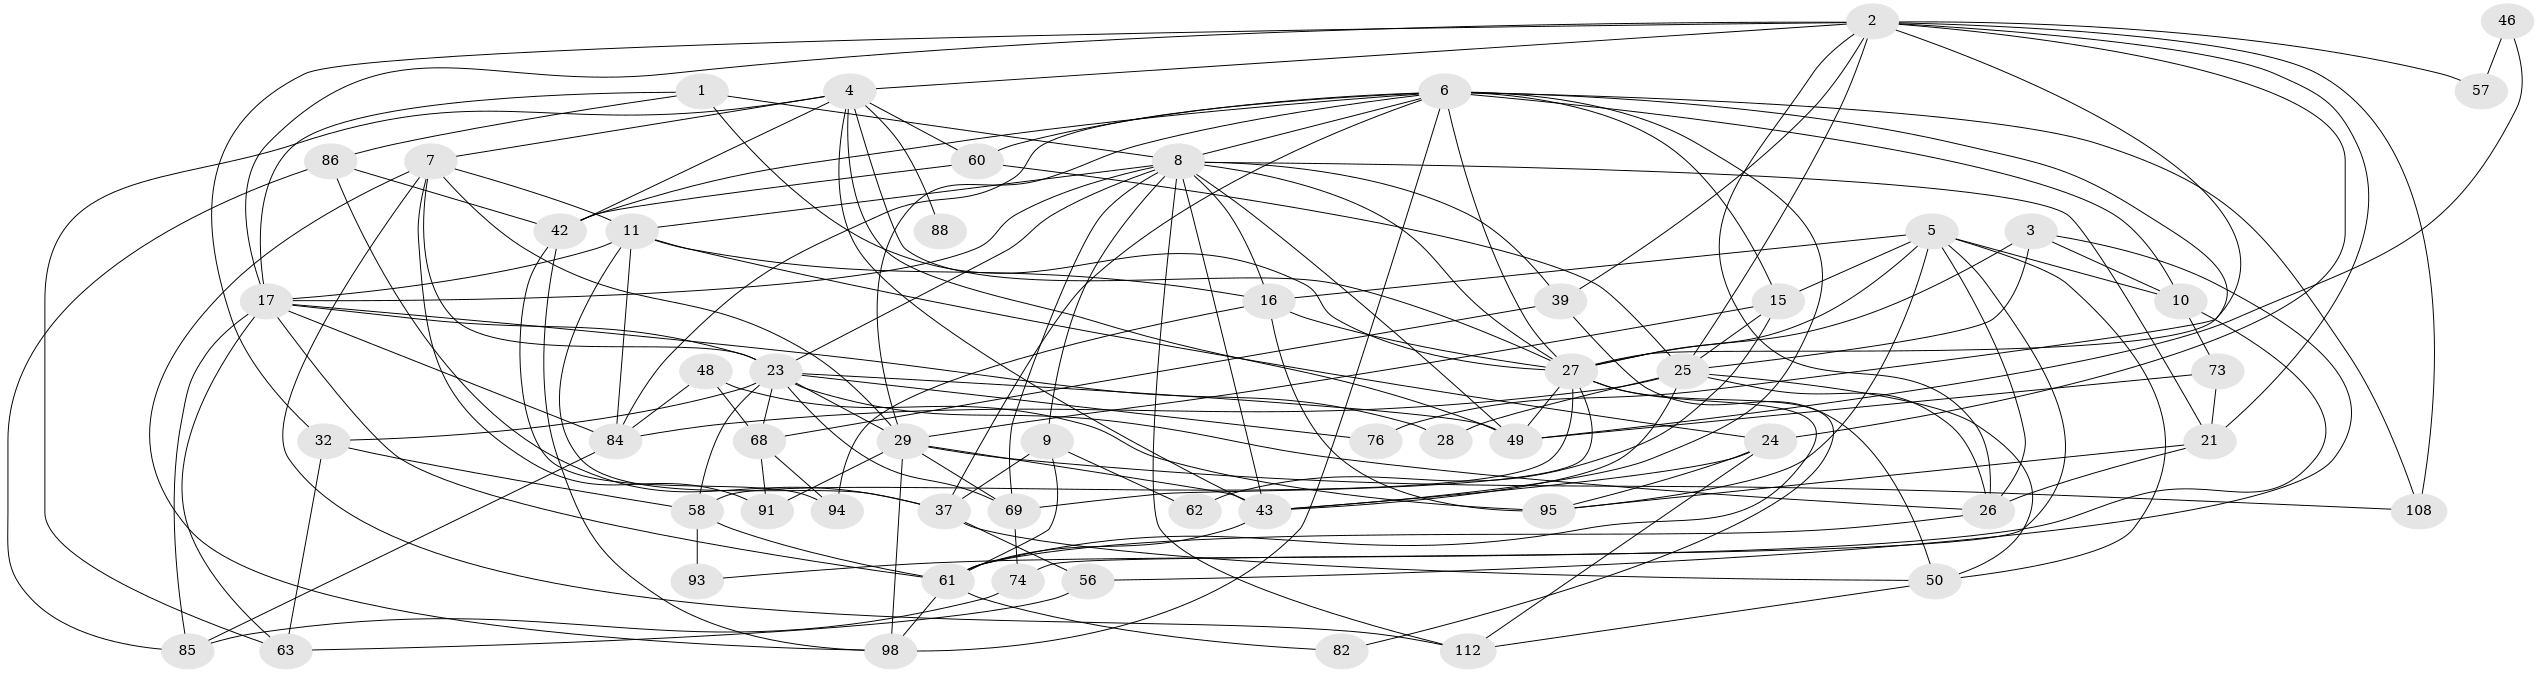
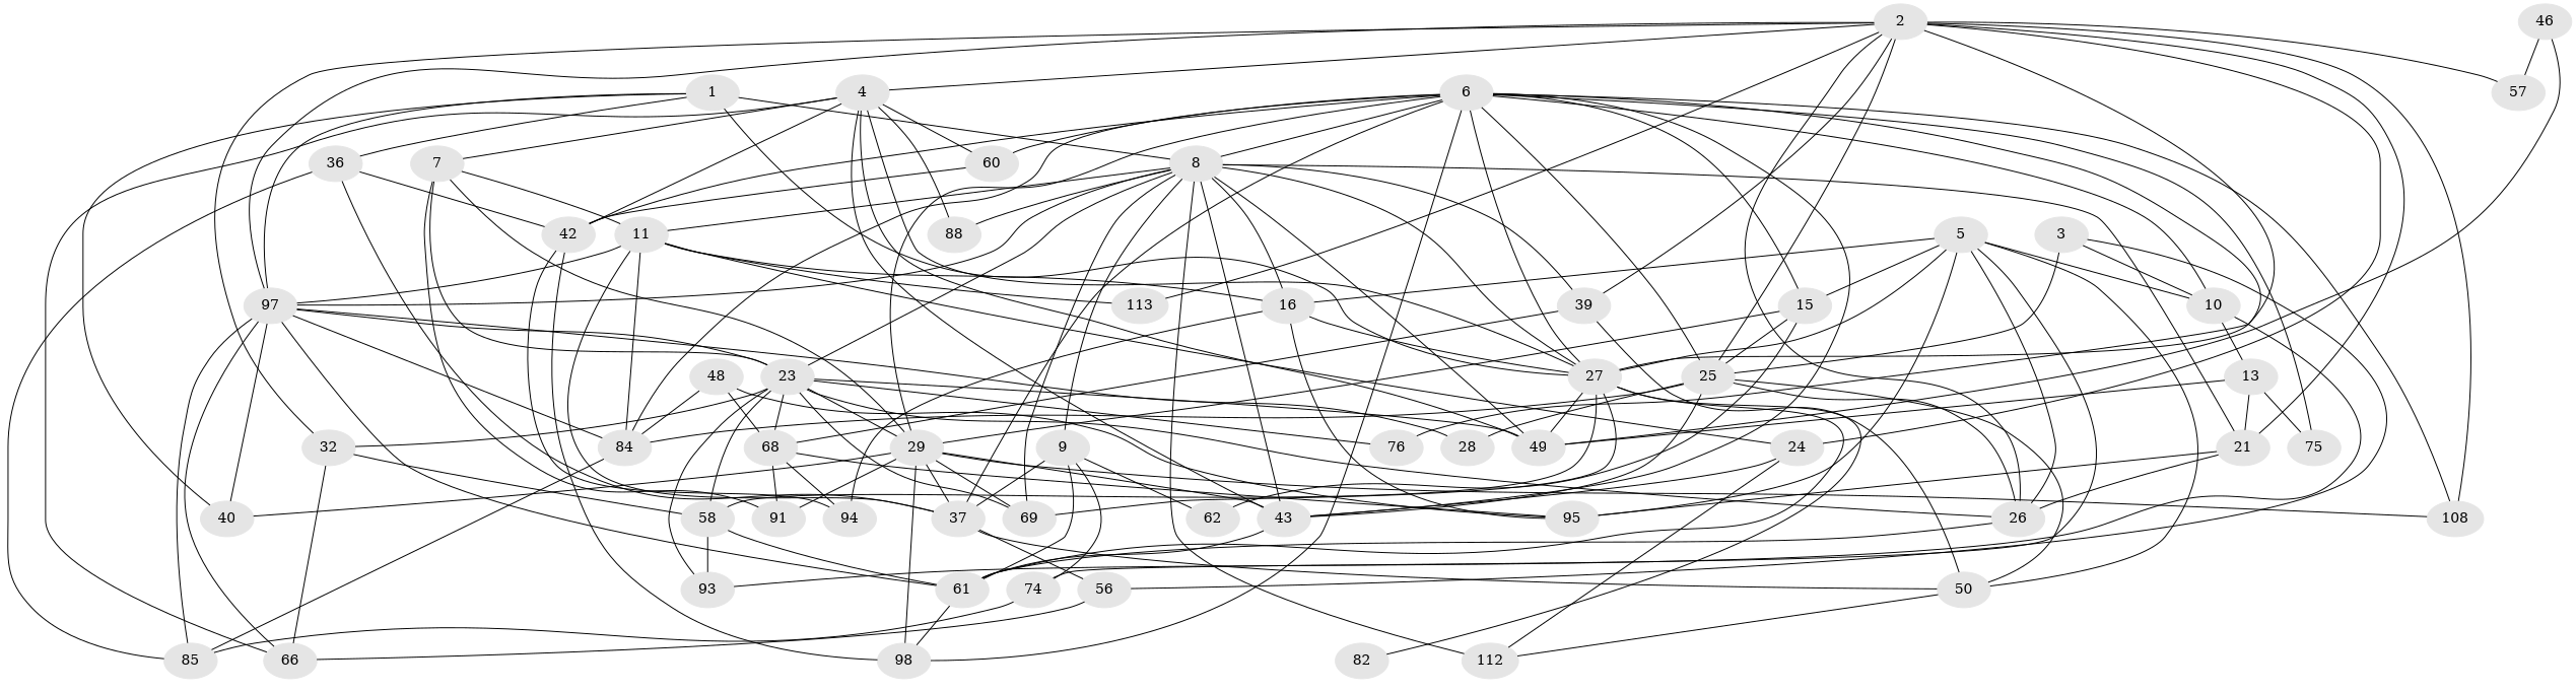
  graph {
    node [color=gray90 style=filled]
    1 [super="+106"]
    8 [super="+22+59+18+53"]
-   17 [super="+64+34+20"]
+   17 [super="+64+34+20" label=97]
    27 [super="+81+117"]
-   36 [label=86]
+   36
+   40
    21 [super="+54"]
    39 [super="+70"]
    43 [super="+103+79"]
    49 [super="+111"]
    88
    16 [super="+101"]
    11 [super="+12"]
    23 [super="+30"]
    112
    9 [super="+38"]
    69
-   63
+   63 [label=66]
    84
    61 [super="+77"]
    28
    85
    58 [super="+97+96"]
    82
    42 [super="+87"]
    37 [super="+83+86"]
    2 [super="+73+44"]
    4 [super="+78+47"]
    24
    25 [super="+107"]
    26
    32
    57
    108
+   113
    7 [super="+19"]
    60
    95
    50 [super="+99"]
    68 [super="+89"]
    3
    10
    56
-   13 [label=73]
+   13
    93
    29 [super="+118+105+92+67"]
    98
    91
    94
    5 [super="+66"]
    15 [super="+41"]
    74
    62
    6 [super="+14+51+90+35"]
+   75
    76
    46
    48 [super="+65"]
    1 -- 8 [weight=3]
    1 -- 17
    1 -- 27
    1 -- 36
+   1 -- 40
    8 -- 17
    8 -- 27
    8 -- 21
    8 -- 39
    8 -- 43 [weight=2]
    8 -- 49
+   8 -- 88
    8 -- 16 [weight=2]
    8 -- 11
    8 -- 23
    8 -- 112
    8 -- 9
    8 -- 69
+   17 -- 40
    17 -- 23
    17 -- 63
    17 -- 84
    17 -- 61
    17 -- 28
    17 -- 85
    27 -- 49
    27 -- 69
    27 -- 61
    27 -- 58
    27 -- 82
    36 -- 85
    36 -- 42
    36 -- 37
    21 -- 26
    21 -- 95
    39 -- 50
    39 -- 68
    43 -- 61
    16 -- 27
    16 -- 95
    16 -- 94
    11 -- 17
    11 -- 16
    11 -- 84
    11 -- 37
    11 -- 24
+   11 -- 113
    23 -- 49 [weight=2]
    23 -- 69
    23 -- 58
    23 -- 26
    23 -- 32
    23 -- 68
+   23 -- 93
    23 -- 29 [weight=2]
    23 -- 76
    9 -- 61
    9 -- 37
-   69 -- 74
+   9 -- 74
    9 -- 62
    84 -- 85
-   61 -- 82
    61 -- 98
    58 -- 61
    58 -- 93
    42 -- 98
    42 -- 94
    37 -- 50
    37 -- 56
    2 -- 17
    2 -- 27
    2 -- 21
    2 -- 39
    2 -- 4
    2 -- 24
    2 -- 25
    2 -- 26
    2 -- 32
    2 -- 57 [weight=2]
    2 -- 108
+   2 -- 113
    4 -- 27
    4 -- 43
    4 -- 49
    4 -- 88
    4 -- 63
    4 -- 42
    4 -- 7
    4 -- 60
    24 -- 43
    24 -- 112
    25 -- 43
    25 -- 84
    25 -- 28
    25 -- 26
    25 -- 50
    26 -- 61
    32 -- 63
    32 -- 58
    7 -- 11
    7 -- 23
-   7 -- 112
    7 -- 29
-   7 -- 98
    7 -- 91
    60 -- 42
    50 -- 112
-   24 -- 95
+   68 -- 95
    68 -- 91
    68 -- 94
-   3 -- 27
    3 -- 25
    3 -- 10
    3 -- 56
    10 -- 13
    10 -- 93
    56 -- 63
    13 -- 21
    13 -- 49
+   13 -- 75
+   29 -- 40
    29 -- 43 [weight=2]
    29 -- 69
+   29 -- 37
    29 -- 108
    29 -- 98
    29 -- 91
    5 -- 27 [weight=2]
    5 -- 16
    5 -- 26 [weight=2]
    5 -- 95
    5 -- 50
    5 -- 10
    5 -- 15
    5 -- 74
    15 -- 25
    15 -- 29 [weight=2]
    15 -- 62
    74 -- 85
    6 -- 8
    6 -- 27
    6 -- 43
    6 -- 84
    6 -- 42
    6 -- 37
-   60 -- 25
+   6 -- 25
    6 -- 108
    6 -- 60
    6 -- 10
    6 -- 29 [weight=2]
    6 -- 98
    6 -- 15
+   6 -- 75
    6 -- 76
    46 -- 49
    46 -- 57
    48 -- 84
    48 -- 95
    48 -- 68
  }
